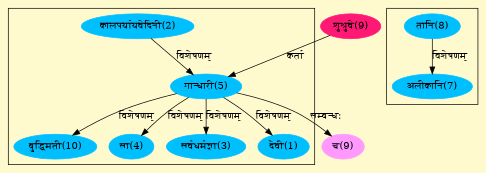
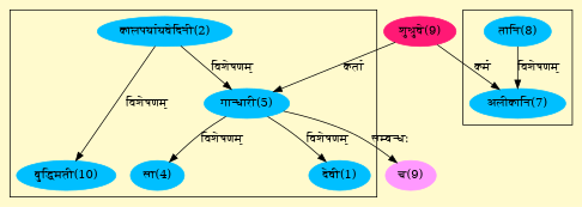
  digraph {
    bgcolor=lemonchiffon1
    compound=true
    rankdir=BT
    node [color="#00BFFF" style=filled]
    edge [dir=back]
    n1 [label="देवी(1)"]
    n2 [label="गान्धारी(5)"]
    n3 [label="कालपर्यायवेदिनी(2)"]
-   n4 [label="सर्वधर्मज्ञा(3)"]
    n5 [label="सा(4)"]
    n6 [label="बुद्धिमती(10)"]
    n7 [label="तानि(8)"]
    n8 [label="अलीकानि(7)"]
    n9 [color="#FF1975" label="शुश्रुवे(9)"]
    n10 [color="#FF99FF" label="च(9)"]
    subgraph cluster_1 {
      n1
      n2
      n3
-     n4
      n5
      n6
    }
    subgraph cluster_2 {
      n7
      n8
    }
    n1 -> n2 [label="विशेषणम्"]
    n2 -> n3 [label="विशेषणम्"]
    n2 -> n9 [label="कर्ता"]
-   n4 -> n2 [label="विशेषणम्"]
    n5 -> n2 [label="विशेषणम्"]
-   n6 -> n2 [label="विशेषणम्"]
+   n6 -> n3 [label="विशेषणम्"]
    n8 -> n7 [label="विशेषणम्"]
+   n8 -> n9 [label="कर्म"]
    n10 -> n2 [label="सम्बन्धः"]
  }
